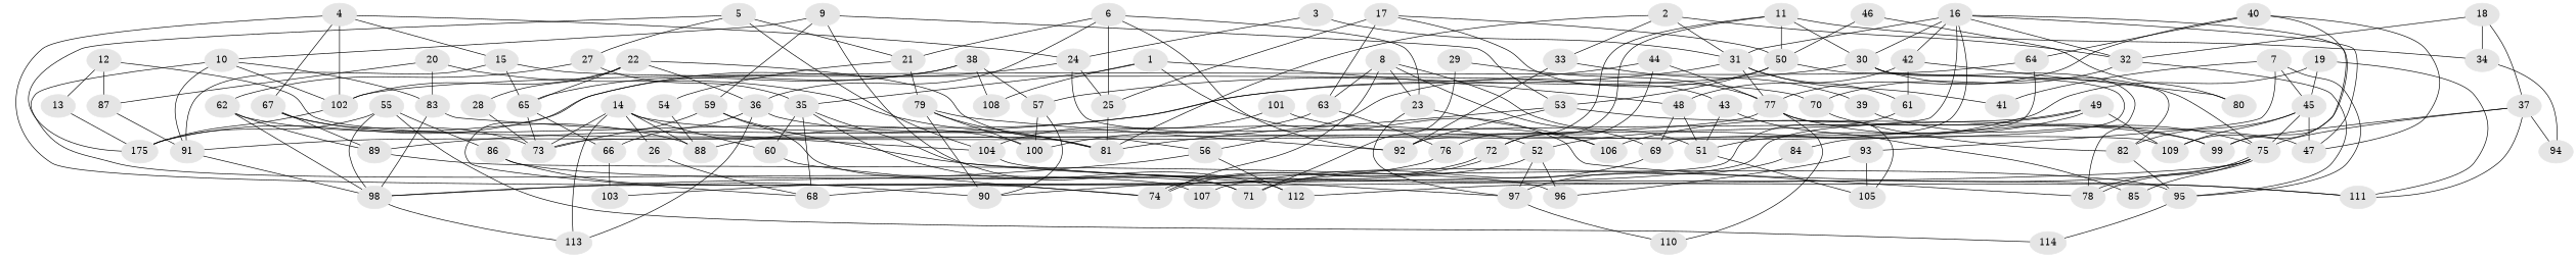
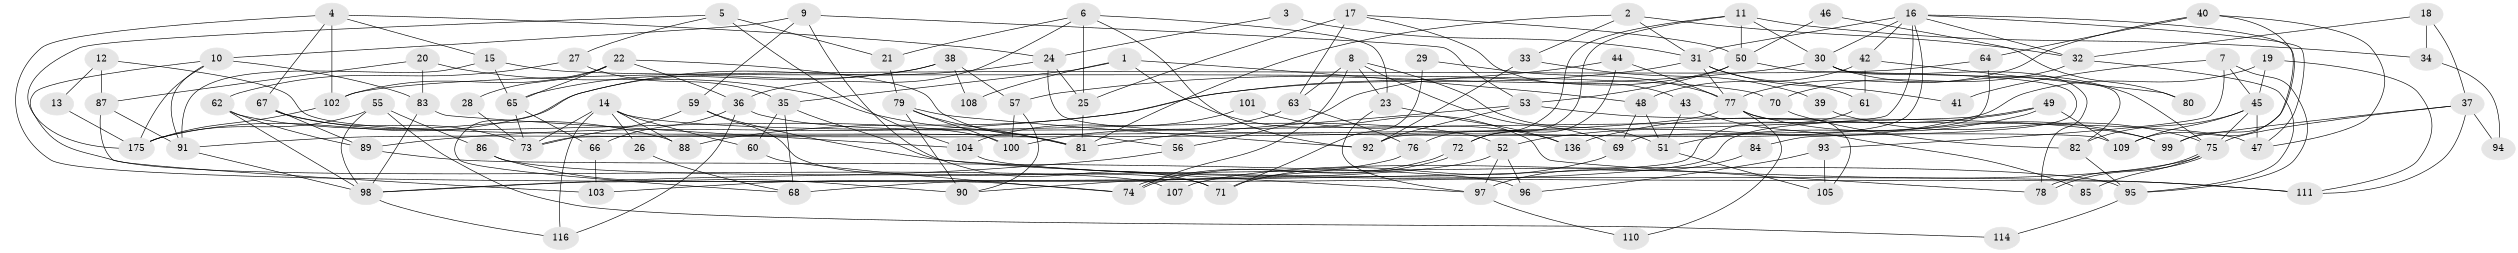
  graph {
    node [color=gray90 style=filled]
    1
    35
    48
    78
    108
    60
    97
    68
-   112
    51
    69
    2
    31
    32
    33
    81
    41
    88
    77
    61
    95
    70
    92
    39
    3
    24
    n27 [label=175]
    25
    109
    4
    15
    67
    74
    102
    91
    65
    73
    89
    5
    21
    27
    104
-   54
    79
    62
    111
    6
    23
    36
-   106
-   113
+   106 [label=136]
+   113 [label=116]
    52
    66
    7
    45
    93
    47
    82
    75
    105
    96
    114
    8
    63
    76
    100
    71
    9
    10
    53
    59
    83
    107
    99
    98
    11
    30
    34
    50
    72
    57
    94
    56
    84
    103
    12
    13
    87
    14
    26
    16
    42
    80
    17
    43
    85
    18
    37
    19
    90
    20
    22
    28
    110
    29
    38
    40
    64
    44
    46
    49
    55
    86
    101
    1 -- 35
    1 -- 48
    1 -- 78
    1 -- 108
    35 -- 60
    35 -- 97
    35 -- 68
-   35 -- 112
    48 -- 51
    48 -- 69
    60 -- 74
    97 -- 110
    51 -- 105
    69 -- 71
    2 -- 31
    2 -- 32
    2 -- 33
    2 -- 81
    31 -- 41
    31 -- 88
    31 -- 77
    31 -- 61
    32 -- 95
    32 -- 70
    33 -- 92
    33 -- 39
    77 -- 91
    77 -- 105
    77 -- 99
    77 -- 110
    61 -- 98
    95 -- 114
    70 -- 82
    39 -- 75
    3 -- 31
    3 -- 24
    24 -- n27
    24 -- 25
    24 -- 109
    25 -- 81
    4 -- 24
    4 -- 15
    4 -- 67
    4 -- 74
    4 -- 102
    15 -- 70
    15 -- 91
    15 -- 65
    67 -- 88
    67 -- 73
    67 -- 89
    102 -- n27
    91 -- 98
    65 -- 73
    65 -- 66
    89 -- 96
    5 -- n27
    5 -- 21
    5 -- 27
    5 -- 104
-   21 -- 54
    21 -- 79
    27 -- 35
    27 -- 62
    104 -- 111
-   54 -- 88
    79 -- 81
    79 -- 92
    79 -- 100
    79 -- 90
    62 -- 89
    62 -- 100
    62 -- 98
    6 -- 92
    6 -- 25
    6 -- 21
    6 -- 23
    6 -- 36
    23 -- 97
    23 -- 106
    36 -- 113
    36 -- 52
    36 -- 66
    52 -- 97
    52 -- 96
    52 -- 90
    66 -- 103
    7 -- 41
    7 -- 95
    7 -- 45
    7 -- 93
    45 -- 109
    45 -- 47
    45 -- 82
    45 -- 75
    93 -- 105
    93 -- 96
    82 -- 95
    75 -- 78
    75 -- 78
-   75 -- 112
    75 -- 107
    75 -- 85
    8 -- 51
    8 -- 69
    8 -- 74
    8 -- 23
    8 -- 63
    63 -- 76
    63 -- 100
    76 -- 103
    9 -- 71
    9 -- 10
    9 -- 53
    9 -- 59
-   10 -- 102
+   10 -- n27
    10 -- 91
    10 -- 83
    10 -- 107
    53 -- 81
    53 -- 92
    53 -- 99
    59 -- 73
    59 -- 111
    59 -- 71
    83 -- 104
    83 -- 98
    98 -- 113
    11 -- 76
    11 -- 30
    11 -- 34
    11 -- 50
    11 -- 72
    30 -- 78
    30 -- 82
    30 -- 75
    30 -- 57
    34 -- 94
    50 -- 53
    50 -- 56
    50 -- 84
    72 -- 74
    72 -- 74
    57 -- 100
    57 -- 90
-   56 -- 112
    56 -- 98
    84 -- 97
    12 -- 81
    12 -- 13
    12 -- 87
    13 -- n27
    87 -- 91
+   87 -- 103
    14 -- 60
    14 -- 88
    14 -- 73
    14 -- 113
    14 -- 47
    14 -- 26
    26 -- 68
    16 -- 31
    16 -- 32
    16 -- 92
    16 -- 73
    16 -- 47
    16 -- 99
    16 -- 30
    16 -- 42
    42 -- 48
    42 -- 61
    42 -- 80
    17 -- 25
    17 -- 63
    17 -- 50
    17 -- 43
    43 -- 51
    43 -- 85
    18 -- 32
    18 -- 34
    18 -- 37
    37 -- 111
    37 -- 75
    37 -- 99
    37 -- 94
    19 -- 111
    19 -- 52
    19 -- 45
    20 -- 81
    20 -- 83
    20 -- 87
    22 -- 102
    22 -- 65
    22 -- 36
    22 -- 56
    22 -- 28
    28 -- 73
    29 -- 77
    29 -- 71
    38 -- 108
    38 -- 68
    38 -- 65
    38 -- 57
    40 -- 77
    40 -- 109
    40 -- 47
    40 -- 64
    64 -- 69
    64 -- 102
    44 -- 77
    44 -- 89
    44 -- 72
    46 -- 50
    46 -- 80
    49 -- 68
    49 -- 51
    49 -- 109
    49 -- 106
    55 -- n27
    55 -- 114
    55 -- 98
    55 -- 86
    86 -- 95
    86 -- 90
    101 -- 104
    101 -- 106
  }
